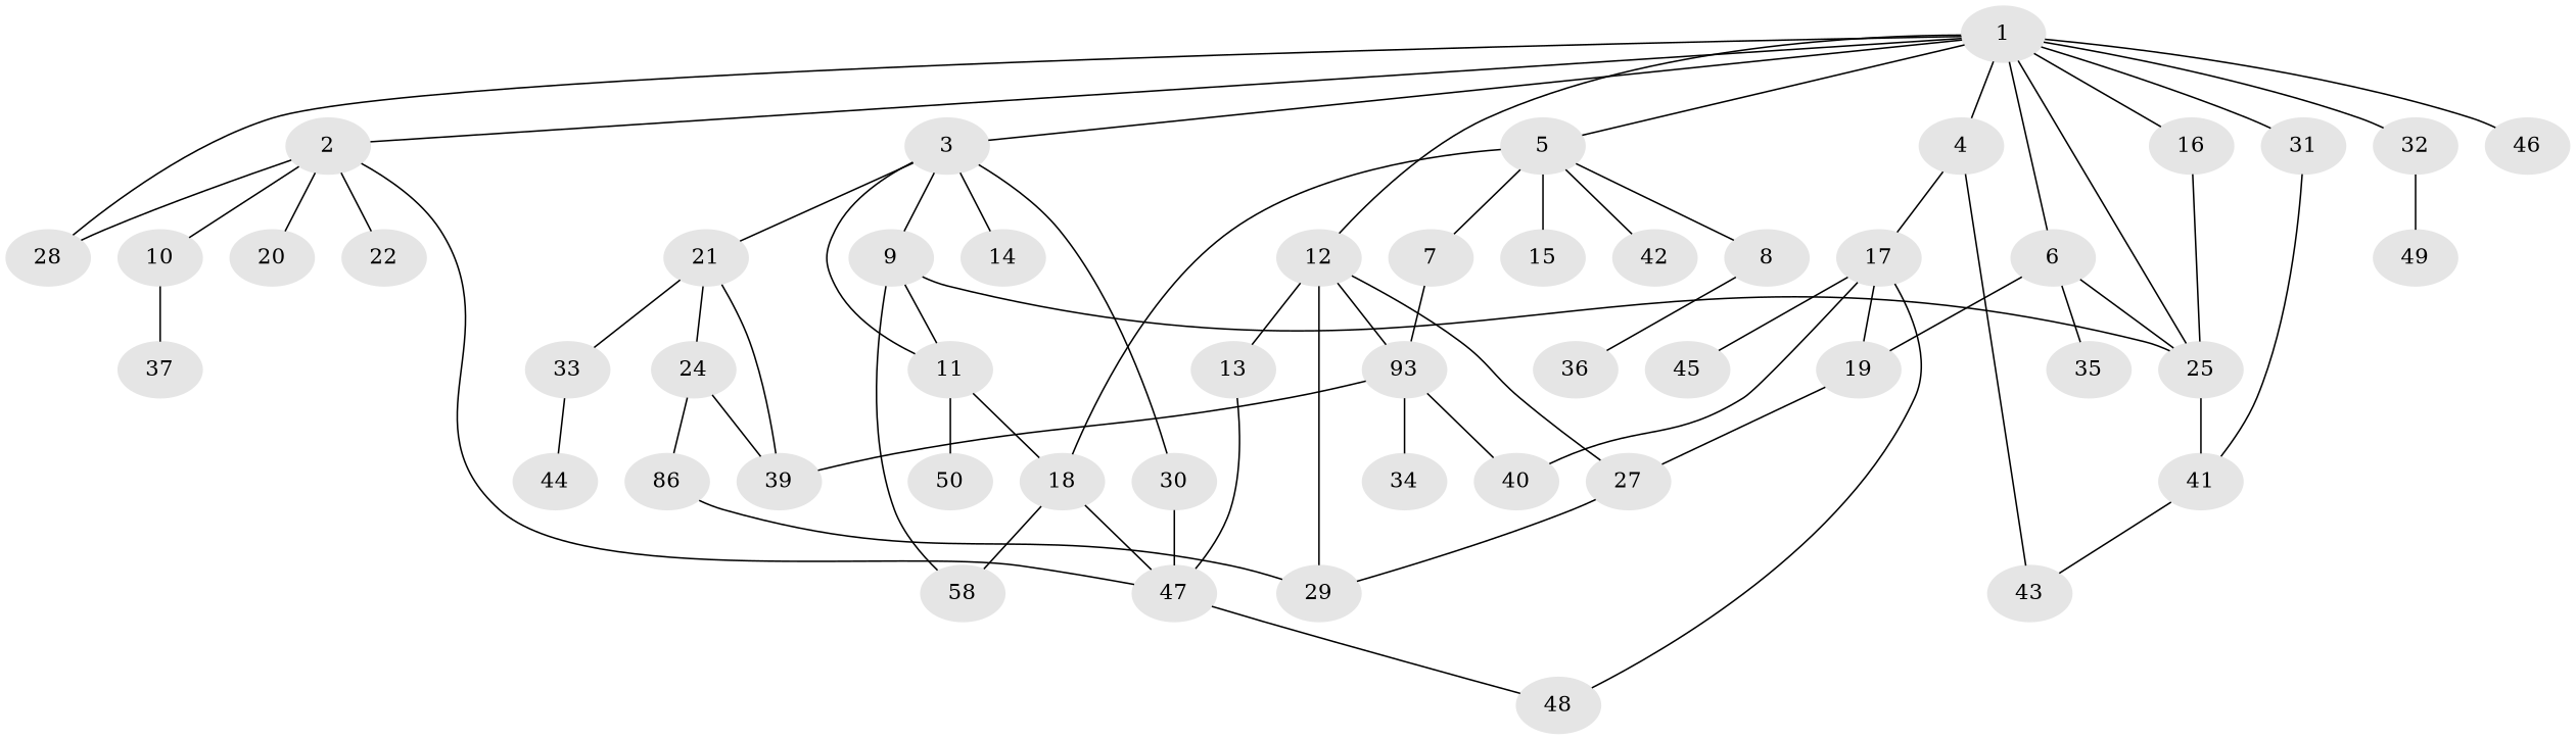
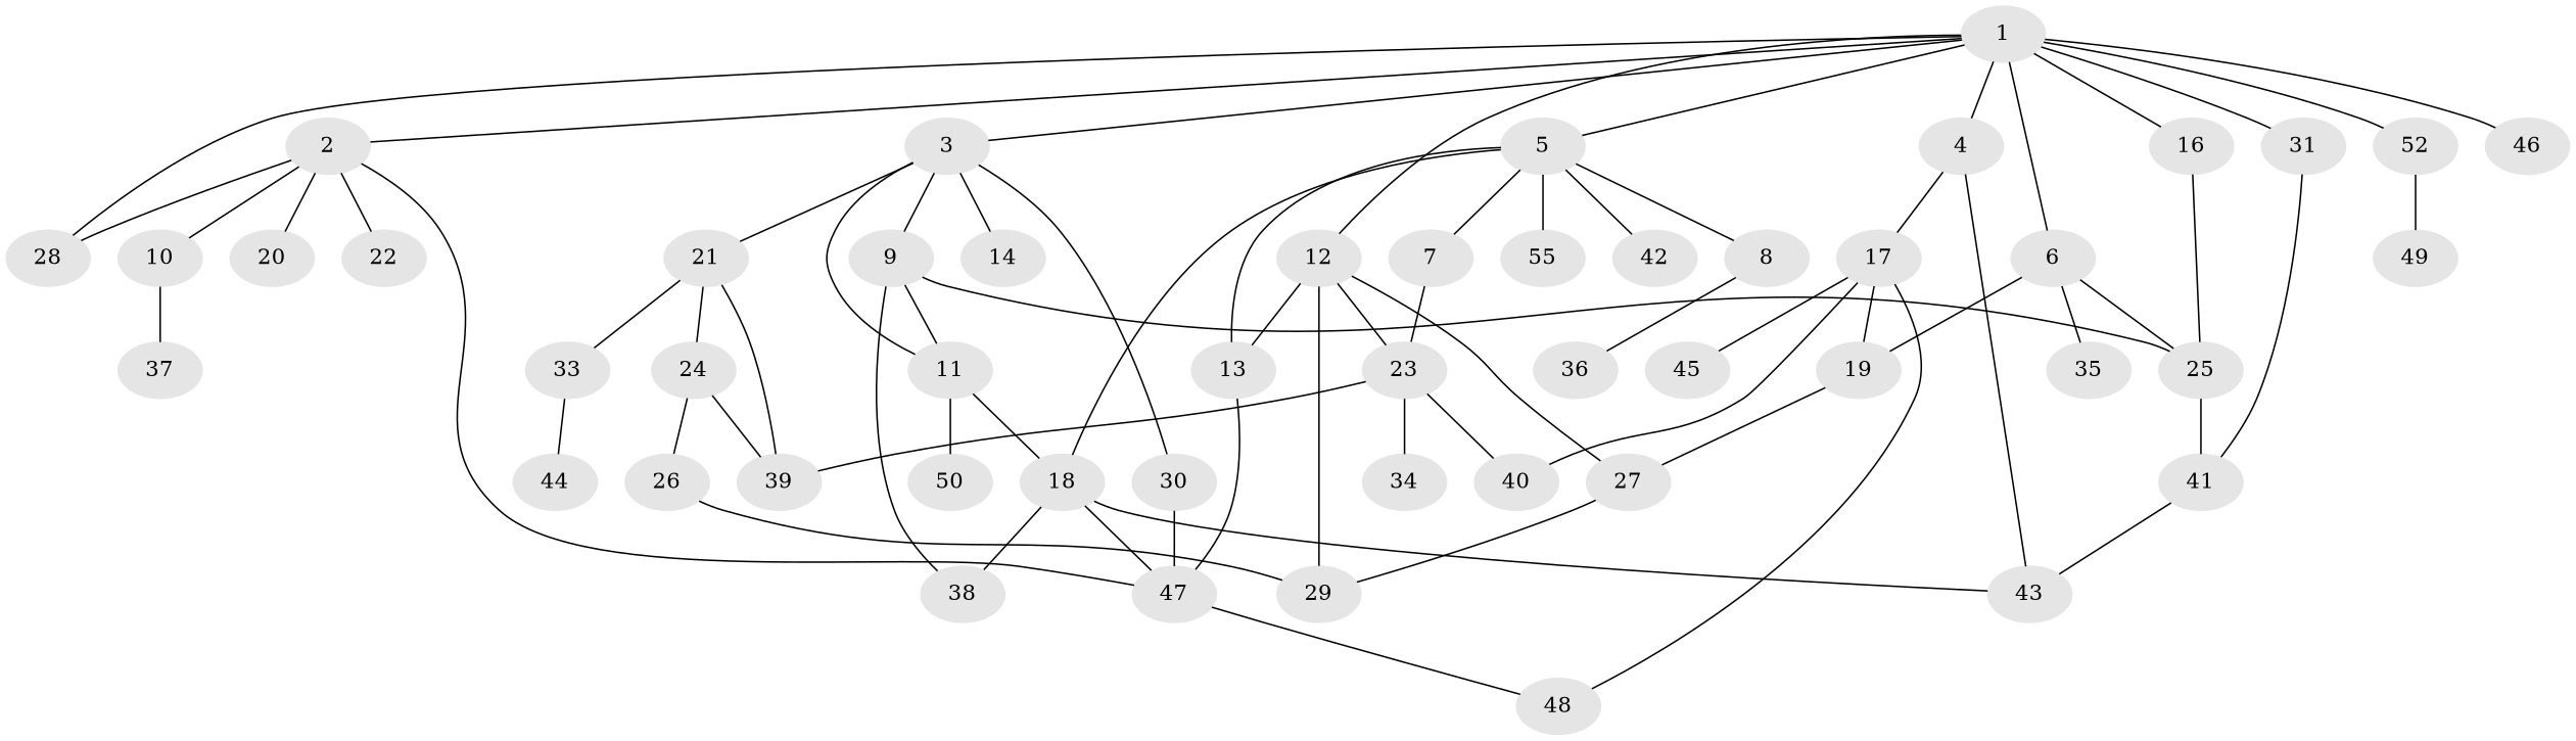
  graph {
    node [color=gray90 style=filled]
    1
    2
    3
    4
    5
    6
    12
    16
    25
    28
    31
-   32
+   32 [label=52]
    46
    10
    20
    22
    47
    9
    11
    14
    21
    30
    17
    43
    7
    8
    13
-   15
+   15 [label=55]
    18
    42
    19
    35
-   23 [label=93]
+   23
    27
    29
    41
    49
    37
    48
-   38 [label=58]
+   38
    50
    24
    33
    39
    40
    45
    36
    34
-   26 [label=86]
+   26
    44
    1 -- 2
    1 -- 3
    1 -- 4
    1 -- 5
    1 -- 6
    1 -- 12
    1 -- 16
-   1 -- 25
    1 -- 28
    1 -- 31
    1 -- 32
    1 -- 46
    2 -- 28
    2 -- 10
    2 -- 20
    2 -- 22
    2 -- 47
    3 -- 9
    3 -- 11
    3 -- 14
    3 -- 21
    3 -- 30
    4 -- 17
    4 -- 43
    5 -- 7
    5 -- 8
+   5 -- 13
    5 -- 15
    5 -- 18
    5 -- 42
    6 -- 25
    6 -- 19
    6 -- 35
    12 -- 13
    12 -- 23
    12 -- 27
    12 -- 29
    16 -- 25
    25 -- 41
    31 -- 41
    32 -- 49
    10 -- 37
    47 -- 48
    9 -- 25
    9 -- 11
    9 -- 38
    11 -- 18
    11 -- 50
    21 -- 24
    21 -- 33
    21 -- 39
    30 -- 47
    17 -- 19
    17 -- 48
    17 -- 40
    17 -- 45
    7 -- 23
    8 -- 36
    13 -- 47
    18 -- 47
+   18 -- 43
    18 -- 38
    19 -- 27
    23 -- 39
    23 -- 40
    23 -- 34
    27 -- 29
    41 -- 43
    24 -- 39
    24 -- 26
    33 -- 44
    26 -- 29
  }
